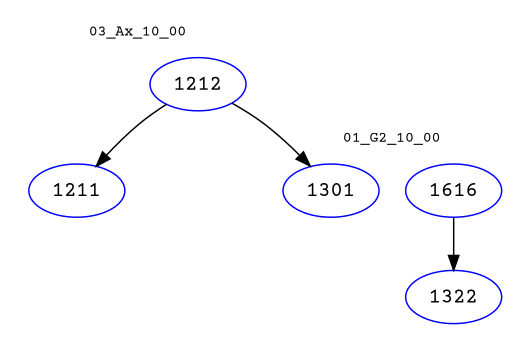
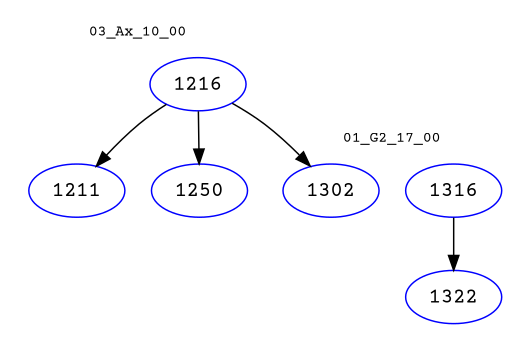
  digraph {
    fontname="Courier Prime"
    node [color=blue fontname="Courier Prime"]
    edge [color=black fontname="Courier Prime"]
-   n1 [label=1212]
+   n1 [label=1216]
    n2 [label=1211]
-   n4 [label=1616]
-   n5 [label=1301]
+   n3 [label=1250]
+   n4 [label=1316]
+   n5 [label=1302]
    n6 [label=1322]
    subgraph cluster_1 {
      color=white
      fontsize=10
      label="03_Ax_10_00"
      n1
      n2
+     n3
    }
    subgraph cluster_2 {
      color=white
      fontsize=10
-     label="01_G2_10_00"
+     label="01_G2_17_00"
      n4
      n5
      n6
    }
    n1 -> n2
+   n1 -> n3
    n1 -> n5
    n4 -> n6
  }
